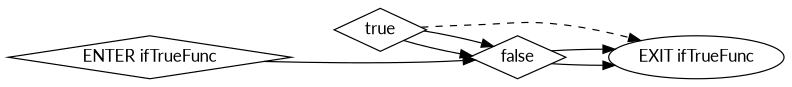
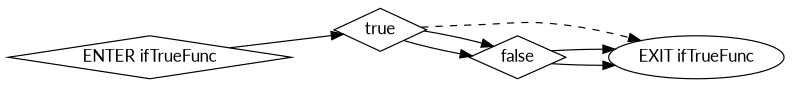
  digraph {
    fontname=Lato
    rankdir=LR
    node [fontname=Lato shape=diamond]
    edge [fontname=Lato]
    n1 [label="ENTER ifTrueFunc"]
    n2 [label=true]
    n3 [label="EXIT ifTrueFunc" shape=""]
    n4 [label=false]
-   n1 -> n4
+   n1 -> n2
    n2 -> n3 [style=dashed]
    n2 -> n4
    n2 -> n4
    n4 -> n3
    n4 -> n3
  }
